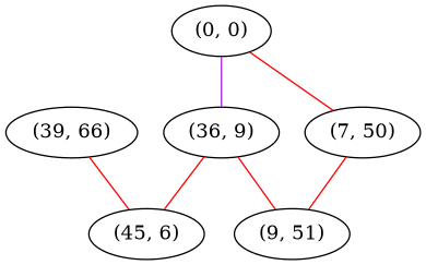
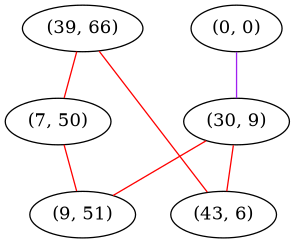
  graph {
    edge [color=red weight=1]
    "(0, 0)"
-   "(30, 9)" [label="(36, 9)"]
-   "(43, 6)" [label="(45, 6)"]
+   "(30, 9)"
+   "(43, 6)"
    "(9, 51)"
    n5 [label="(39, 66)"]
    n6 [label="(7, 50)"]
    "(0, 0)" -- "(30, 9)" [color=purple weight=4]
    "(30, 9)" -- "(43, 6)"
    "(30, 9)" -- "(9, 51)"
    n5 -- "(43, 6)"
-   "(0, 0)" -- n6
+   n5 -- n6
    n6 -- "(9, 51)"
  }
